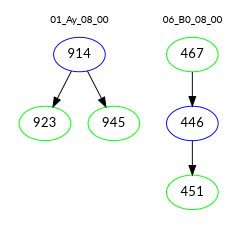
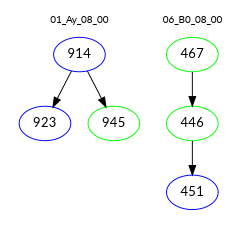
  digraph {
    fontname=Lato
    node [color=green fontname=Lato]
    edge [color=black fontname=Lato]
-   n1 [label=923]
+   n1 [color=blue label=923]
    n2 [color=blue label=914]
    n3 [label=945]
    n4 [label=467]
-   n5 [color=blue label=446]
-   n6 [label=451]
+   n5 [label=446]
+   n6 [color=blue label=451]
    subgraph cluster_1 {
      color=white
      fontsize=10
      label="01_Ay_08_00"
      n1
      n2
      n3
    }
    subgraph cluster_2 {
      color=white
      fontsize=10
      label="06_B0_08_00"
      n4
      n5
      n6
    }
    n2 -> n1
    n2 -> n3
    n4 -> n5
    n5 -> n6
  }
